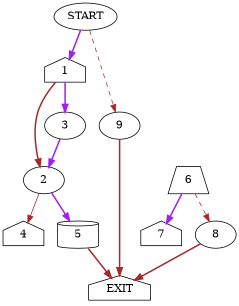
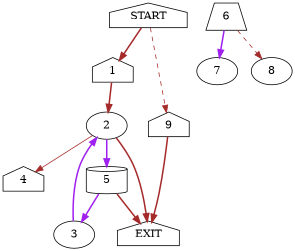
  digraph {
    node [shape=house]
    edge [color=brown style=bold]
-   n1 [label=START shape=ellipse]
+   n1 [label=START]
    1
-   9 [shape=ellipse]
+   9
    2 [shape=ellipse]
    3 [shape=ellipse]
    n6 [label=EXIT]
    4
    5 [shape=cylinder]
    6 [shape=trapezium]
-   7
+   7 [shape=ellipse]
    8 [shape=ellipse]
-   n1 -> 1 [color=purple]
+   n1 -> 1
    n1 -> 9 [style=dashed]
    1 -> 2
-   1 -> 3 [color=purple]
+   5 -> 3 [color=purple]
    9 -> n6
    2 -> 4 [style=solid]
    2 -> 5 [color=purple]
    3 -> 2 [color=purple]
    5 -> n6
    6 -> 7 [color=purple]
    6 -> 8 [style=dashed]
-   8 -> n6
+   2 -> n6
  }
